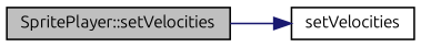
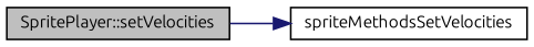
  digraph {
    rankdir=LR
    fontname=Ubuntu
    node [color=black fontname=Ubuntu fontsize=10 shape=record style=filled]
    n1 [fillcolor=grey75 fontcolor=black height=0.2 label="SpritePlayer::setVelocities" width=0.4]
-   n2 [fillcolor=white height=0.2 label=setVelocities width=0.4]
+   n2 [fillcolor=white height=0.2 label=spriteMethodsSetVelocities width=0.4]
    n1 -> n2 [color=midnightblue fontname=Ubuntu fontsize=10 labelfontname=Helvetica labelfontsize=10 style=solid]
  }
